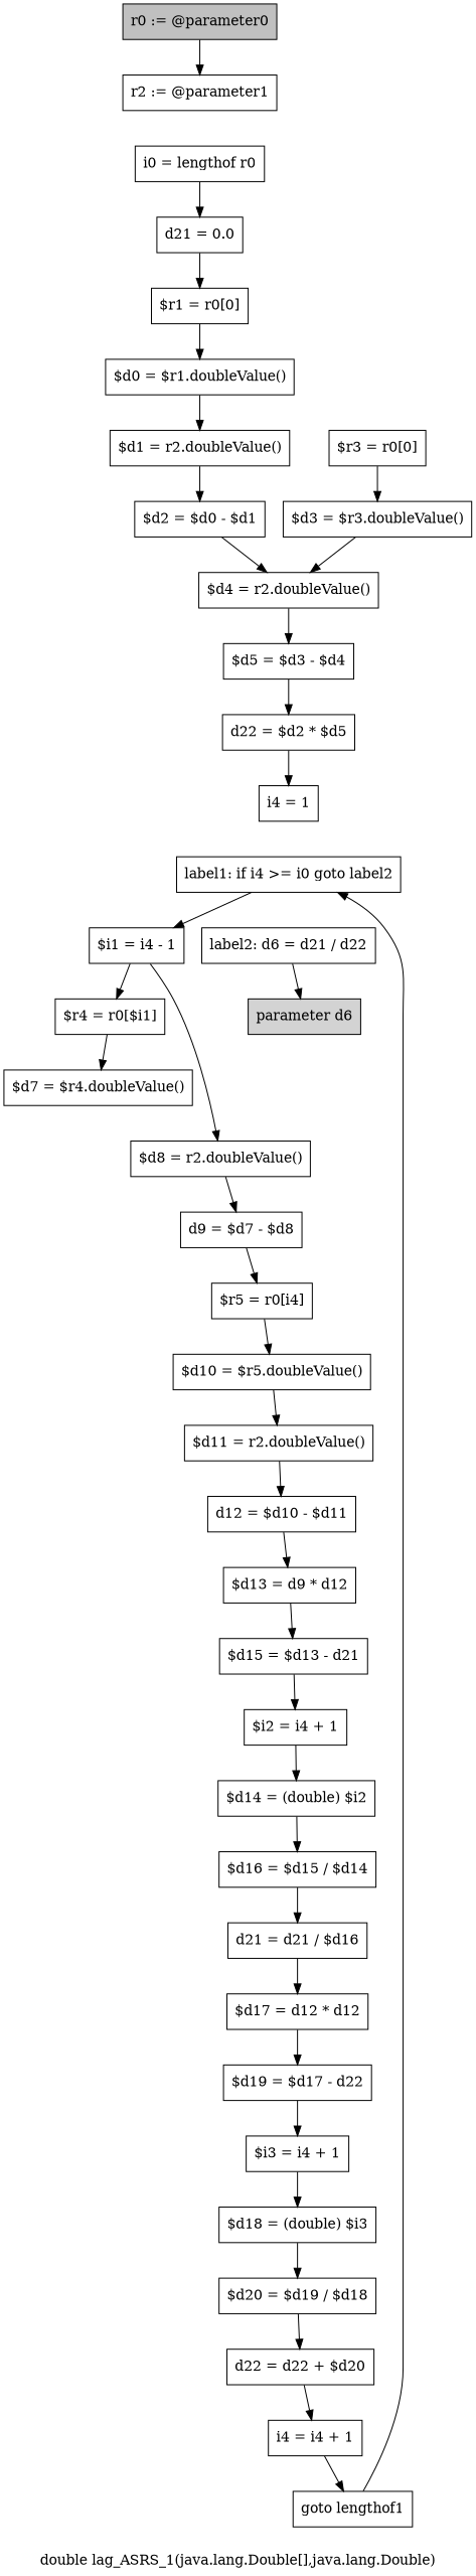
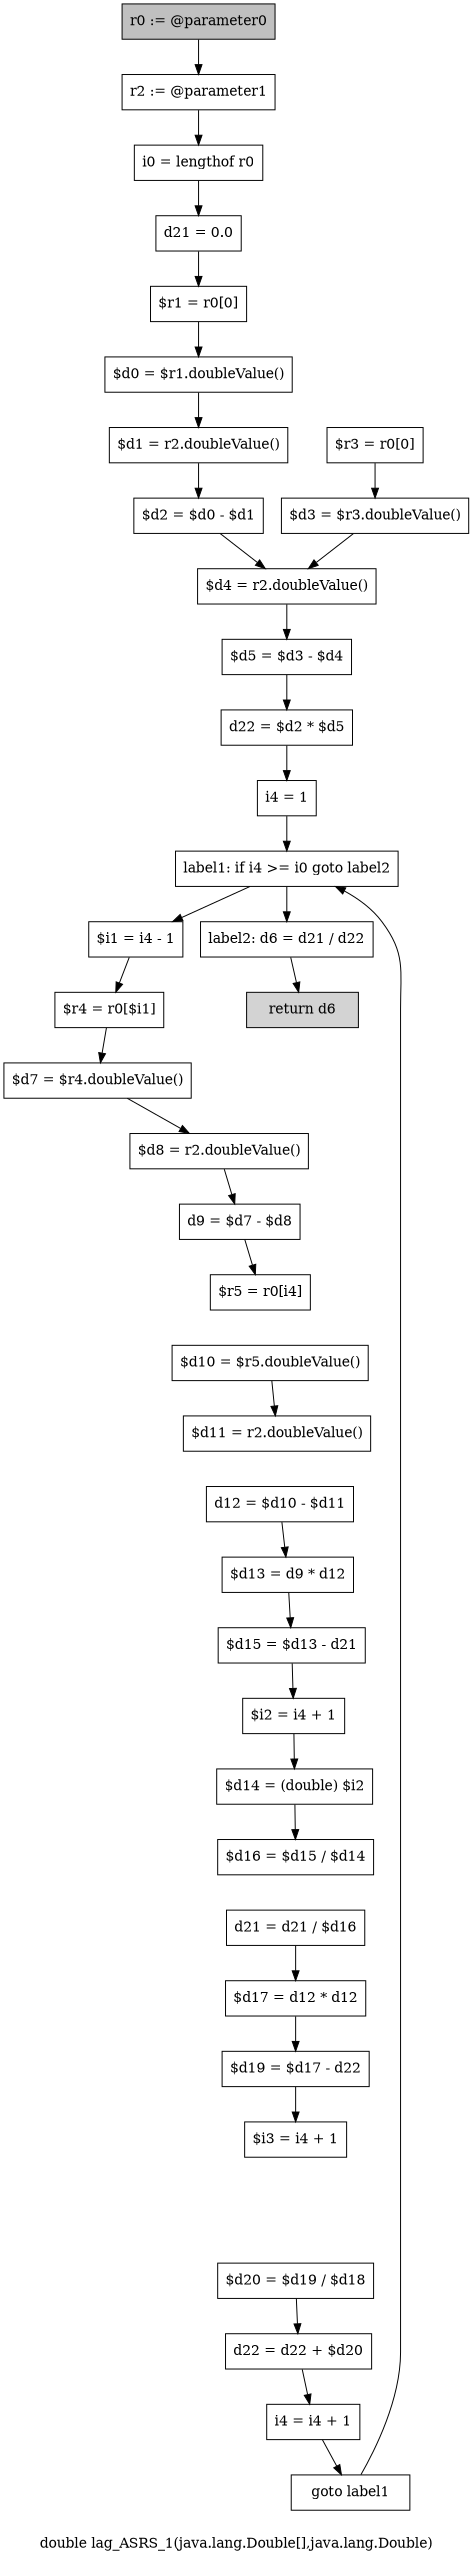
  digraph {
    label="double lag_ASRS_1(java.lang.Double[],java.lang.Double)"
    node [shape=box]
    n1 [fillcolor=gray label="r0 := @parameter0" style=filled]
    n2 [label="r2 := @parameter1"]
    n3 [label="i0 = lengthof r0"]
    n4 [label="d21 = 0.0"]
    n5 [label="$r1 = r0[0]"]
    n6 [label="$d0 = $r1.doubleValue()"]
    n7 [label="$d1 = r2.doubleValue()"]
    n8 [label="$d2 = $d0 - $d1"]
    n9 [label="$d4 = r2.doubleValue()"]
    n10 [label="$r3 = r0[0]"]
    n11 [label="$d3 = $r3.doubleValue()"]
    n12 [label="$d5 = $d3 - $d4"]
    n13 [label="d22 = $d2 * $d5"]
    n14 [label="i4 = 1"]
    n15 [label="label1: if i4 >= i0 goto label2"]
    n16 [label="$i1 = i4 - 1"]
    n17 [label="label2: d6 = d21 / d22"]
    n18 [label="$r4 = r0[$i1]"]
-   n19 [fillcolor=lightgray label="parameter d6" style=filled]
+   n19 [fillcolor=lightgray label="return d6" style=filled]
    n20 [label="$d7 = $r4.doubleValue()"]
    n21 [label="$d8 = r2.doubleValue()"]
    n22 [label="d9 = $d7 - $d8"]
    n23 [label="$r5 = r0[i4]"]
    n24 [label="$d10 = $r5.doubleValue()"]
    n25 [label="$d11 = r2.doubleValue()"]
    n26 [label="d12 = $d10 - $d11"]
    n27 [label="$d13 = d9 * d12"]
    n28 [label="$d15 = $d13 - d21"]
    n29 [label="$i2 = i4 + 1"]
    n30 [label="$d14 = (double) $i2"]
    n31 [label="$d16 = $d15 / $d14"]
    n32 [label="d21 = d21 / $d16"]
    n33 [label="$d17 = d12 * d12"]
    n34 [label="$d19 = $d17 - d22"]
    n35 [label="$i3 = i4 + 1"]
-   n36 [label="$d18 = (double) $i3"]
    n37 [label="$d20 = $d19 / $d18"]
    n38 [label="d22 = d22 + $d20"]
    n39 [label="i4 = i4 + 1"]
-   n40 [label="goto lengthof1"]
+   n40 [label="goto label1"]
    n1 -> n2
+   n2 -> n3
    n3 -> n4
    n4 -> n5
    n5 -> n6
    n6 -> n7
    n7 -> n8
    n8 -> n9
    n9 -> n12
    n10 -> n11
    n11 -> n9
    n12 -> n13
    n13 -> n14
+   n14 -> n15
    n15 -> n16
+   n15 -> n17
    n16 -> n18
    n17 -> n19
    n18 -> n20
-   n16 -> n21
+   n20 -> n21
    n21 -> n22
    n22 -> n23
-   n23 -> n24
    n24 -> n25
-   n25 -> n26
    n26 -> n27
    n27 -> n28
    n28 -> n29
    n29 -> n30
    n30 -> n31
-   n31 -> n32
    n32 -> n33
    n33 -> n34
    n34 -> n35
-   n35 -> n36
-   n36 -> n37
    n37 -> n38
    n38 -> n39
    n39 -> n40
    n40 -> n15
  }
